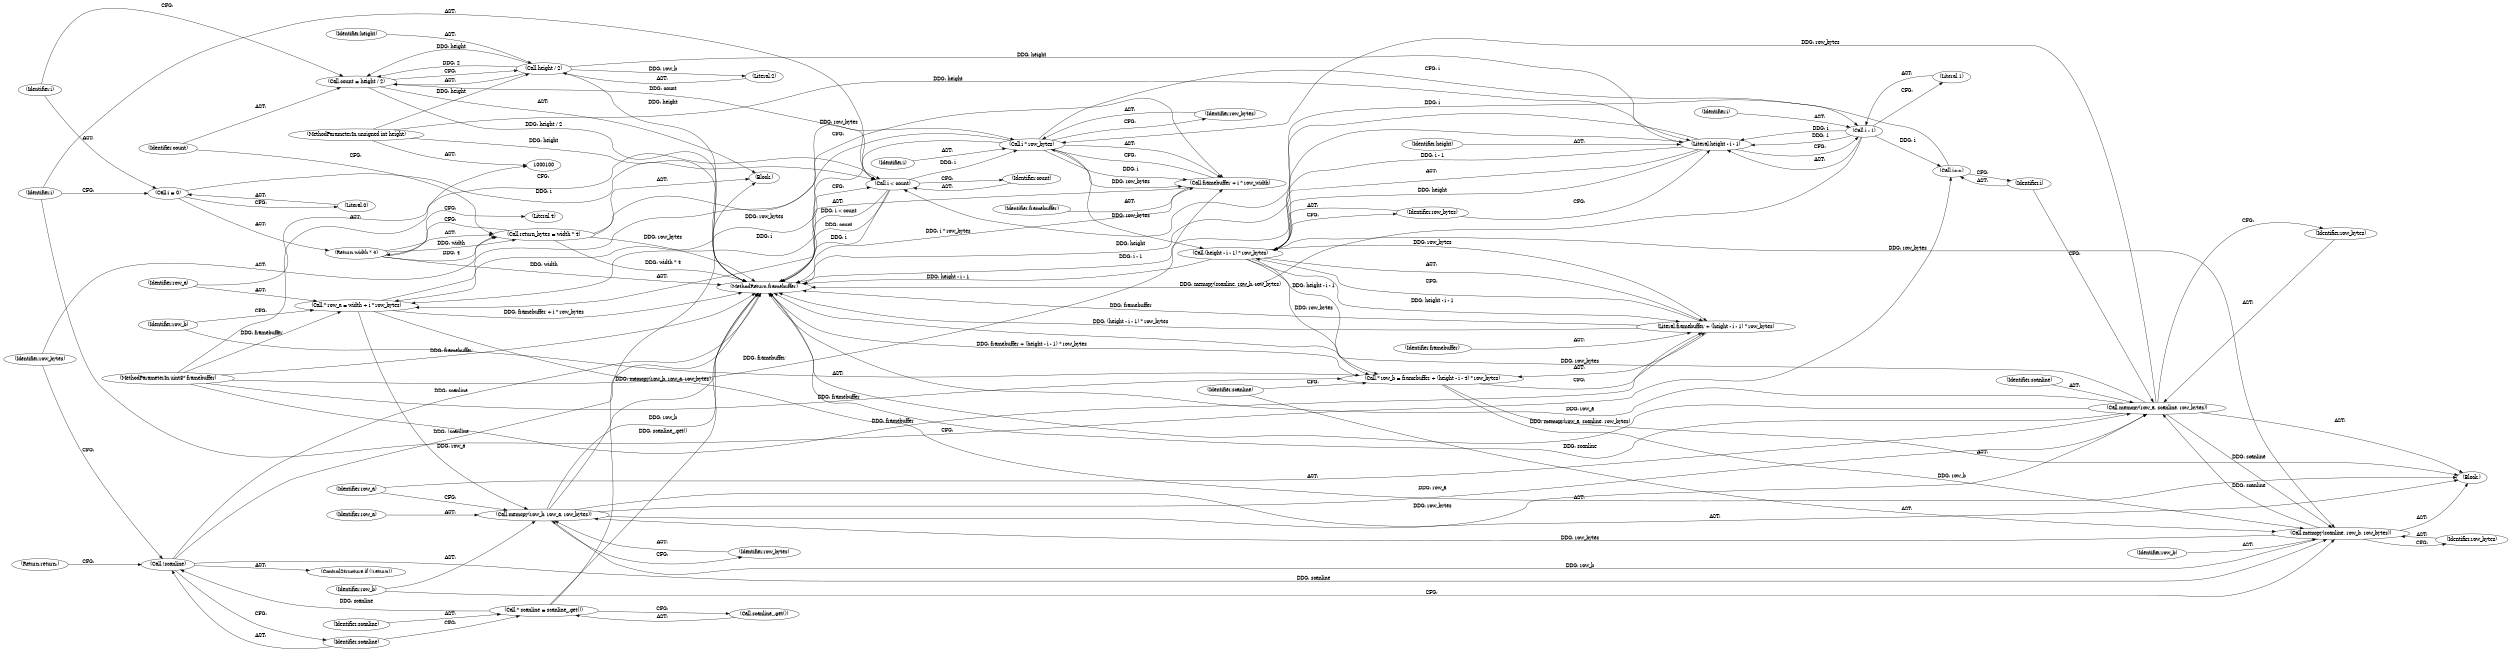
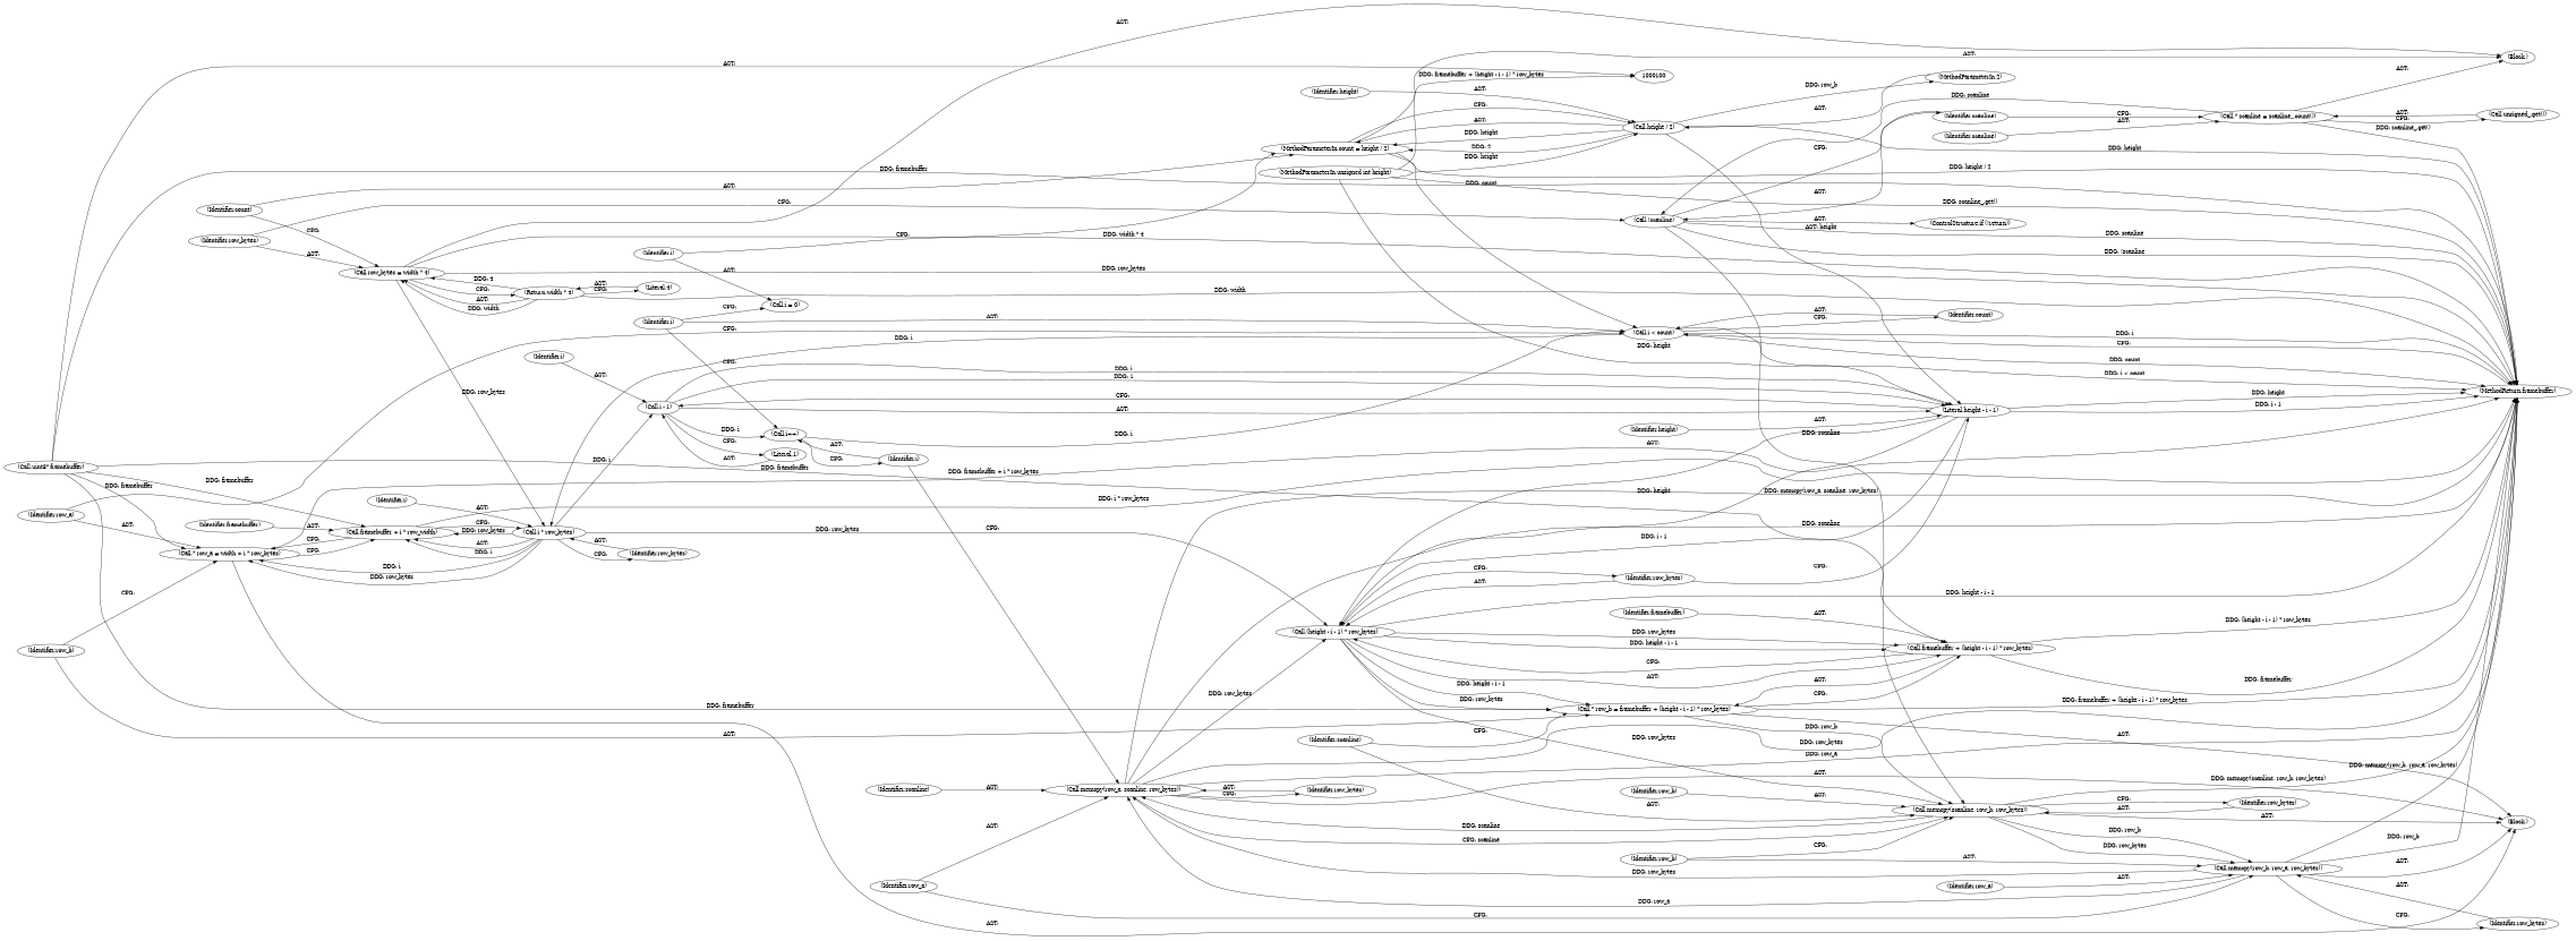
  digraph {
    rankdir=LR
    n1 [label="(Call,* row_a = width + i * row_bytes)"]
    n2 [label="(Call,memcpy(row_b, row_a, row_bytes))"]
    n3 [label="(Call,framebuffer + i * row_width)"]
    n4 [label="(Block,)"]
    n5 [label="(MethodReturn,framebuffer)"]
    n6 [label="(Call,memcpy(row_a, scanline, row_bytes))"]
    n7 [label="(Identifier,row_bytes)"]
    n8 [label="(Call,i * row_bytes)"]
    n9 [label="(Call,i < count)"]
-   n10 [label="(MethodParameterIn,uint8* framebuffer)"]
-   n11 [label="(Call,* row_b = framebuffer + (height - i - 4) * row_bytes)"]
-   n12 [label="(Literal,framebuffer + (height - i - 1) * row_bytes)"]
+   n10 [label="(Call,uint8* framebuffer)"]
+   n11 [label="(Call,* row_b = framebuffer + (height - i - 1) * row_bytes)"]
+   n12 [label="(Call,framebuffer + (height - i - 1) * row_bytes)"]
    1000100
    n14 [label="(Call,memcpy(scanline, row_b, row_bytes))"]
    n15 [label="(Call,(height - i - 1) * row_bytes)"]
    n16 [label="(Call,i - 1)"]
    n17 [label="(Identifier,row_bytes)"]
    n18 [label="(Call,i++)"]
    n19 [label="(Literal,height - i - 1)"]
    n20 [label="(Literal,1)"]
    n21 [label="(Identifier,row_bytes)"]
    n22 [label="(Identifier,count)"]
    n23 [label="(Identifier,i)"]
    n24 [label="(Call,i = 0)"]
-   n25 [label="(Literal,0)"]
-   n26 [label="(Call,count = height / 2)"]
+   n26 [label="(MethodParameterIn,count = height / 2)"]
    n27 [label="(Call,height / 2)"]
    n28 [label="(Block,)"]
-   n29 [label="(Literal,2)"]
+   n29 [label="(MethodParameterIn,2)"]
    n30 [label="(MethodParameterIn,unsigned int height)"]
    n31 [label="(Identifier,row_bytes)"]
    n32 [label="(Identifier,row_bytes)"]
    n33 [label="(Call,!scanline)"]
    n34 [label="(Identifier,scanline)"]
    n35 [label="(ControlStructure,if (!return))"]
-   n36 [label="(Call,* scanline = scanline_.get())"]
-   n37 [label="(Call,scanline_.get())"]
-   n38 [label="(Call,return_bytes = width * 4)"]
+   n36 [label="(Call,* scanline = scanline_.count())"]
+   n37 [label="(Call,unsigned_.get())"]
+   n38 [label="(Call,row_bytes = width * 4)"]
    n39 [label="(Return,width * 4)"]
    n40 [label="(Literal,4)"]
    n41 [label="(Identifier,scanline)"]
    n42 [label="(Identifier,scanline)"]
    n43 [label="(Identifier,row_a)"]
    n44 [label="(Identifier,i)"]
    n45 [label="(Identifier,row_b)"]
    n46 [label="(Identifier,row_b)"]
    n47 [label="(Identifier,row_b)"]
    n48 [label="(Identifier,row_bytes)"]
    n49 [label="(Identifier,i)"]
    n50 [label="(Identifier,row_a)"]
    n51 [label="(Identifier,framebuffer)"]
    n52 [label="(Identifier,scanline)"]
    n53 [label="(Identifier,row_a)"]
    n54 [label="(Identifier,framebuffer)"]
    n55 [label="(Identifier,i)"]
    n56 [label="(Identifier,count)"]
-   n57 [label="(Return,return;)"]
    n58 [label="(Identifier,i)"]
    n59 [label="(Identifier,height)"]
    n60 [label="(Identifier,height)"]
-   n1 -> n2 [label="DDG: row_a"]
    n1 -> n3 [label="CFG: "]
    n1 -> n4 [label="AST: "]
    n1 -> n5 [label="DDG: framebuffer + i * row_bytes"]
    n2 -> n4 [label="AST: "]
    n2 -> n5 [label="DDG: memcpy(row_b, row_a, row_bytes)"]
    n2 -> n5 [label="DDG: row_b"]
    n2 -> n6 [label="DDG: row_a"]
    n2 -> n6 [label="DDG: row_bytes"]
    n2 -> n7 [label="CFG: "]
-   n3 -> n1 [label="AST: "]
+   n3 -> n1 [label="CFG: "]
    n3 -> n5 [label="DDG: i * row_bytes"]
    n3 -> n8 [label="CFG: "]
    n5 -> n9 [label="CFG: "]
    n6 -> n4 [label="AST: "]
    n6 -> n5 [label="DDG: memcpy(row_a, scanline, row_bytes)"]
    n6 -> n5 [label="DDG: scanline"]
    n6 -> n5 [label="DDG: row_bytes"]
    n6 -> n5 [label="DDG: row_a"]
-   n6 -> n8 [label="DDG: row_bytes"]
-   n6 -> n14 [label="DDG: scanline"]
+   n6 -> n15 [label="DDG: row_bytes"]
+   n6 -> n14 [label="CFG: scanline"]
    n6 -> n31 [label="CFG: "]
    n7 -> n2 [label="AST: "]
    n8 -> n1 [label="DDG: i"]
    n8 -> n1 [label="DDG: row_bytes"]
    n8 -> n3 [label="AST: "]
    n8 -> n3 [label="DDG: i"]
    n8 -> n3 [label="DDG: row_bytes"]
    n8 -> n15 [label="DDG: row_bytes"]
-   n8 -> n16 [label="CFG: i"]
+   n8 -> n16 [label="DDG: i"]
    n8 -> n17 [label="CFG: "]
    n9 -> n5 [label="DDG: i < count"]
    n9 -> n5 [label="DDG: count"]
    n9 -> n5 [label="DDG: i"]
    n9 -> n8 [label="DDG: i"]
    n9 -> n22 [label="CFG: "]
    n10 -> n1 [label="DDG: framebuffer"]
    n10 -> n3 [label="DDG: framebuffer"]
    n10 -> n5 [label="DDG: framebuffer"]
    n10 -> n11 [label="DDG: framebuffer"]
    n10 -> n12 [label="DDG: framebuffer"]
    n10 -> 1000100 [label="AST: "]
    n11 -> n4 [label="AST: "]
    n11 -> n5 [label="DDG: framebuffer + (height - i - 1) * row_bytes"]
    n11 -> n12 [label="CFG: "]
    n11 -> n14 [label="DDG: row_b"]
    n12 -> n5 [label="DDG: (height - i - 1) * row_bytes"]
    n12 -> n5 [label="DDG: framebuffer"]
    n12 -> n11 [label="AST: "]
    n12 -> n15 [label="CFG: "]
    n14 -> n2 [label="DDG: row_b"]
    n14 -> n2 [label="DDG: row_bytes"]
    n14 -> n4 [label="AST: "]
-   n16 -> n5 [label="DDG: memcpy(scanline, row_b, row_bytes)"]
+   n14 -> n5 [label="DDG: memcpy(scanline, row_b, row_bytes)"]
    n14 -> n6 [label="DDG: scanline"]
    n14 -> n32 [label="CFG: "]
    n15 -> n5 [label="DDG: height - i - 1"]
    n15 -> n11 [label="DDG: height - i - 1"]
    n15 -> n11 [label="DDG: row_bytes"]
    n15 -> n12 [label="AST: "]
    n15 -> n12 [label="DDG: height - i - 1"]
    n15 -> n12 [label="DDG: row_bytes"]
    n15 -> n14 [label="DDG: row_bytes"]
    n15 -> n21 [label="CFG: "]
    n16 -> n18 [label="DDG: i"]
    n16 -> n19 [label="AST: "]
    n16 -> n19 [label="DDG: i"]
    n16 -> n19 [label="DDG: 1"]
    n16 -> n20 [label="CFG: "]
    n17 -> n8 [label="AST: "]
    n18 -> n9 [label="DDG: i"]
    n18 -> n23 [label="CFG: "]
    n19 -> n5 [label="DDG: height"]
    n19 -> n5 [label="DDG: i - 1"]
    n19 -> n15 [label="AST: "]
    n19 -> n15 [label="DDG: height"]
    n19 -> n15 [label="DDG: i - 1"]
    n19 -> n16 [label="CFG: "]
    n20 -> n16 [label="AST: "]
    n21 -> n15 [label="AST: "]
    n21 -> n19 [label="CFG: "]
    n22 -> n9 [label="AST: "]
    n23 -> n6 [label="CFG: "]
    n23 -> n18 [label="AST: "]
-   n24 -> n9 [label="DDG: i"]
-   n24 -> n25 [label="CFG: "]
-   n25 -> n24 [label="AST: "]
    n26 -> n5 [label="DDG: height / 2"]
    n26 -> n9 [label="DDG: count"]
    n26 -> n27 [label="CFG: "]
    n26 -> n28 [label="AST: "]
    n27 -> n5 [label="DDG: height"]
-   n27 -> n19 [label="DDG: height"]
+   n27 -> n19 [label="AST: height"]
    n27 -> n26 [label="AST: "]
    n27 -> n26 [label="DDG: height"]
    n27 -> n26 [label="DDG: 2"]
    n27 -> n29 [label="DDG: row_b"]
    n29 -> n27 [label="AST: "]
-   n30 -> n5 [label="DDG: height"]
-   n30 -> 1000100 [label="AST: "]
+   n30 -> n5 [label="DDG: scanline_.get()"]
+   n30 -> 1000100 [label="DDG: framebuffer + (height - i - 1) * row_bytes"]
    n30 -> n19 [label="DDG: height"]
    n30 -> n27 [label="DDG: height"]
    n31 -> n6 [label="AST: "]
    n32 -> n14 [label="AST: "]
    n33 -> n5 [label="DDG: !scanline"]
    n33 -> n5 [label="DDG: scanline"]
    n33 -> n14 [label="DDG: scanline"]
    n33 -> n34 [label="CFG: "]
    n33 -> n35 [label="AST: "]
    n34 -> n33 [label="AST: "]
    n34 -> n36 [label="CFG: "]
    n36 -> n5 [label="DDG: scanline_.get()"]
    n36 -> n28 [label="AST: "]
    n36 -> n33 [label="DDG: scanline"]
    n36 -> n37 [label="CFG: "]
    n37 -> n36 [label="AST: "]
    n38 -> n5 [label="DDG: row_bytes"]
    n38 -> n5 [label="DDG: width * 4"]
    n38 -> n8 [label="DDG: row_bytes"]
    n38 -> n28 [label="AST: "]
    n38 -> n39 [label="CFG: "]
    n39 -> n5 [label="DDG: width"]
    n39 -> n38 [label="AST: "]
    n39 -> n38 [label="DDG: width"]
    n39 -> n38 [label="DDG: 4"]
    n39 -> n40 [label="CFG: "]
-   n24 -> n39 [label="AST: "]
+   n40 -> n39 [label="AST: "]
    n41 -> n6 [label="AST: "]
    n42 -> n11 [label="CFG: "]
    n42 -> n14 [label="AST: "]
    n43 -> n1 [label="AST: "]
    n43 -> n9 [label="CFG: "]
    n44 -> n24 [label="AST: "]
    n44 -> n26 [label="CFG: "]
    n45 -> n1 [label="CFG: "]
    n45 -> n11 [label="AST: "]
    n46 -> n14 [label="AST: "]
    n47 -> n2 [label="AST: "]
    n47 -> n14 [label="CFG: "]
    n48 -> n33 [label="CFG: "]
    n48 -> n38 [label="AST: "]
    n49 -> n8 [label="AST: "]
    n50 -> n2 [label="AST: "]
    n51 -> n12 [label="AST: "]
    n52 -> n36 [label="AST: "]
    n53 -> n2 [label="CFG: "]
    n53 -> n6 [label="AST: "]
    n54 -> n3 [label="AST: "]
    n55 -> n9 [label="AST: "]
    n55 -> n18 [label="CFG: "]
    n55 -> n24 [label="CFG: "]
    n56 -> n26 [label="AST: "]
    n56 -> n38 [label="CFG: "]
-   n57 -> n33 [label="CFG: "]
    n58 -> n16 [label="AST: "]
    n59 -> n19 [label="AST: "]
    n60 -> n27 [label="AST: "]
  }
